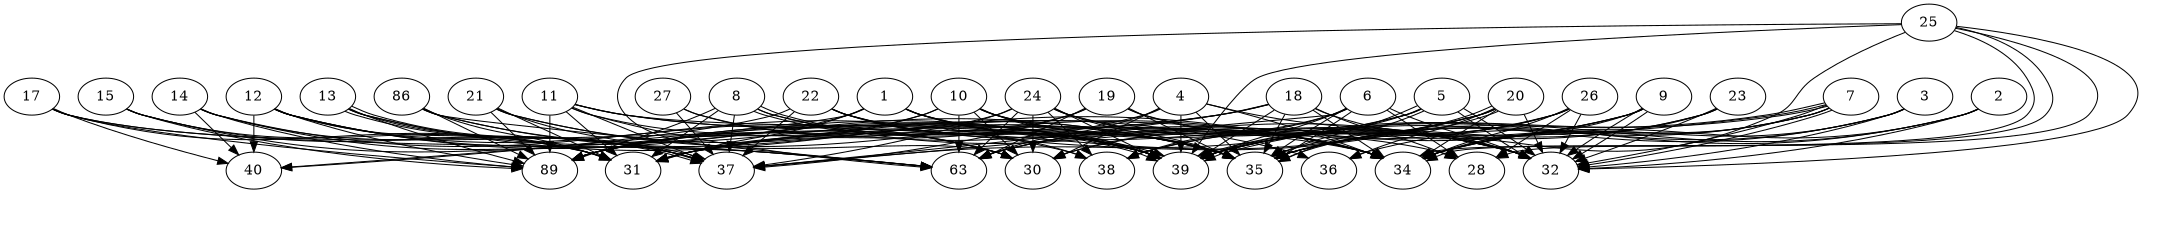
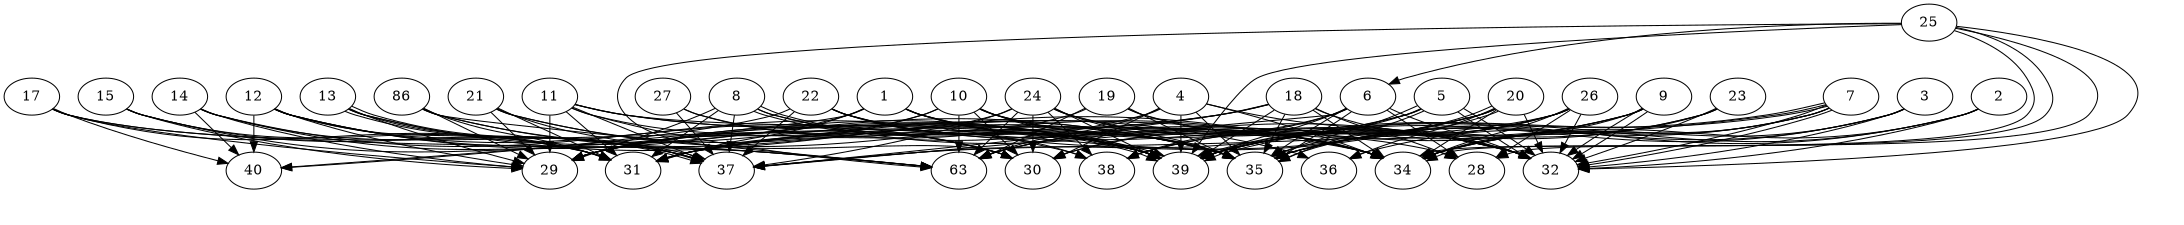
  digraph {
    node [alpha=0.04]
    1 [expect_size=5684224]
-   29 [alpha=0.16 expect_size=20102144 label=89]
+   29 [alpha=0.16 expect_size=20102144]
    31 [alpha=0.17 expect_size=42998784]
    32 [alpha=0.05 expect_size=5536768]
    34 [alpha=0.09 expect_size=32954368]
    35 [alpha=0.01 expect_size=9015296]
    39 [alpha=0.09 expect_size=12317696]
    40 [alpha=0.01 expect_size=51181568]
    2 [alpha=0.02 expect_size=47012864]
    3 [alpha=0.02 expect_size=32465920]
    4 [alpha=0.15 expect_size=30756864]
    30 [alpha=0.02 expect_size=16543744]
    n13 [alpha=0.08 expect_size=40299520 label=63]
    5 [alpha=0.18 expect_size=38131712]
    6 [alpha=0.02 expect_size=49144832]
    28 [alpha=0.09 expect_size=17679360]
    37 [alpha=0.01 expect_size=6738944]
    38 [alpha=0.06 expect_size=38152192]
    7 [alpha=0.17 expect_size=18276352]
    36 [alpha=0.05 expect_size=48557056]
    8 [alpha=0.09 expect_size=16321536]
    9 [alpha=0.11 expect_size=32818176]
    10 [alpha=0.02 expect_size=48678912]
    11 [expect_size=27086848]
    12 [alpha=0.03 expect_size=35454976]
    13 [alpha=0.08 expect_size=40855552]
    14 [expect_size=46209024]
    15 [expect_size=34372608]
    n29 [alpha=0.07 expect_size=30797824 label=86]
    17 [expect_size=34561024]
    18 [alpha=0.01 expect_size=26459136]
    19 [alpha=0.18 expect_size=47507456]
    20 [alpha=0.11 expect_size=27190272]
    21 [expect_size=32610304]
    22 [alpha=0.15 expect_size=42622976]
    23 [alpha=0.17 expect_size=49628160]
    24 [alpha=0.10 expect_size=20731904]
    25 [alpha=0.17 expect_size=30334976]
    26 [alpha=0.02 expect_size=39011328]
    27 [alpha=0.13 expect_size=7748608]
    1 -> 29
    1 -> 31
    1 -> 32
    1 -> 34
    1 -> 35
    1 -> 39
    1 -> 40
    2 -> 32
    2 -> 34
    2 -> 35
    2 -> 39
    3 -> 32
    3 -> 34
    3 -> 35
    3 -> 39
    4 -> 29
    4 -> 32
    4 -> 34
    4 -> 35
    4 -> 39
    4 -> 30
    4 -> n13
    5 -> 29
    5 -> 32
    5 -> 32
    5 -> 35
    5 -> 35
    5 -> 39
    5 -> n13
    6 -> 32
    6 -> 35
    6 -> 35
    6 -> 39
    6 -> 30
    6 -> 28
    6 -> 37
    6 -> 38
    7 -> 31
    7 -> 32
    7 -> 32
    7 -> 34
    7 -> 35
    7 -> 39
    7 -> 39
    7 -> 36
    8 -> 29
    8 -> 31
    8 -> 32
    8 -> 35
    8 -> 39
    8 -> 39
    8 -> 37
    9 -> 32
    9 -> 32
    9 -> 34
    9 -> 39
    9 -> 30
    9 -> n13
    10 -> 29
    10 -> 31
    10 -> 32
    10 -> 34
    10 -> 35
    10 -> 39
    10 -> 30
    10 -> n13
    11 -> 29
    11 -> 31
    11 -> 35
    11 -> 39
    11 -> 30
    11 -> n13
    11 -> 28
    11 -> 37
    12 -> 29
    12 -> 31
    12 -> 35
    12 -> 39
    12 -> 40
    12 -> 30
    12 -> 37
    13 -> 29
    13 -> 31
    13 -> 34
    13 -> 39
    13 -> 37
    13 -> 37
    14 -> 29
    14 -> 40
    14 -> n13
    14 -> 37
    14 -> 38
    15 -> 29
    15 -> 31
    15 -> n13
    15 -> 37
    n29 -> 29
    n29 -> 31
    n29 -> 39
    n29 -> n13
    n29 -> 36
    17 -> 29
    17 -> 31
    17 -> 34
    17 -> 40
    17 -> n13
    18 -> 29
    18 -> 31
    18 -> 32
    18 -> 34
    18 -> 35
    18 -> 39
    18 -> 28
    18 -> 37
    19 -> 31
    19 -> 32
    19 -> 34
    19 -> 35
    19 -> n13
    20 -> 31
    20 -> 32
    20 -> 34
    20 -> 35
    20 -> 35
    20 -> 37
    20 -> 38
    20 -> 36
    21 -> 29
    21 -> 31
    21 -> 34
    21 -> 35
    21 -> 37
    22 -> 34
    22 -> 35
    22 -> 39
    22 -> 40
    22 -> 37
    22 -> 38
    23 -> 32
    23 -> 34
    23 -> 39
    23 -> 38
    24 -> 29
    24 -> 32
    24 -> 34
    24 -> 35
    24 -> 39
    24 -> 30
    24 -> n13
    24 -> 37
    24 -> 38
    25 -> 32
    25 -> 34
    25 -> 34
-   25 -> 35
+   25 -> 6
    25 -> 39
    25 -> 30
    25 -> 28
    26 -> 32
    26 -> 34
    26 -> 35
    26 -> 39
    26 -> n13
    26 -> 28
-   19 -> 37
+   26 -> 37
    27 -> 39
    27 -> 30
    27 -> 37
  }
